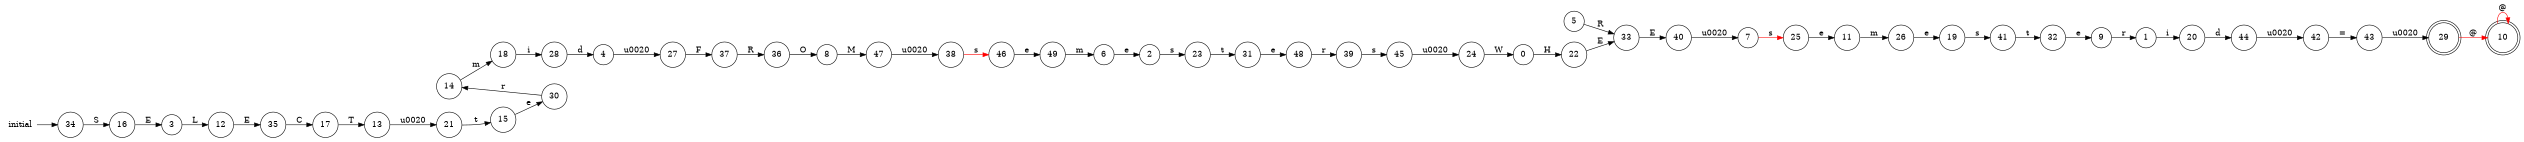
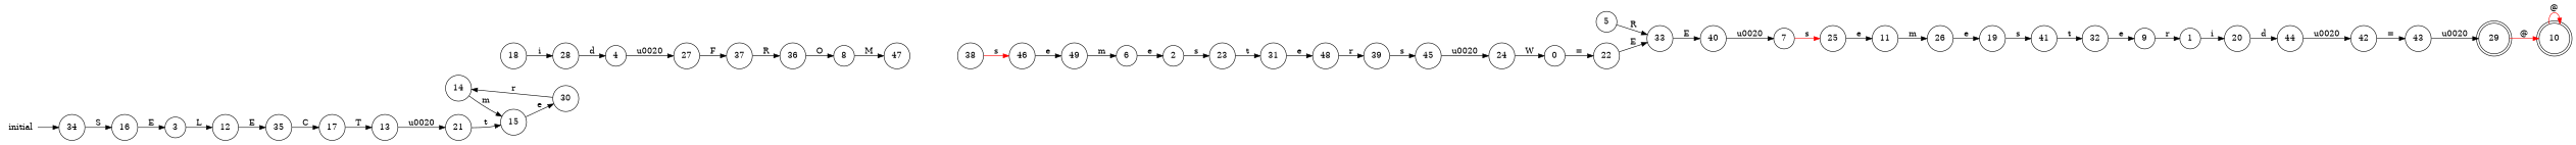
  digraph {
    rankdir=LR
    node [shape=circle]
    0
    22
    33
    5
    1
    20
    44
    42
    2
    23
    31
    48
    3
    12
    35
    17
    4
    27
    37
    36
    40
    7
    6
    25
    11
    26
    8
    47
    38
    46
    9
    10 [shape=doublecircle]
    19
    41
    13
    21
    15
    30
    14
    18
    28
    16
    32
    43
    39
    24
    29 [shape=doublecircle]
    45
    34
    initial [shape=plaintext]
    49
-   0 -> 22 [label=H]
+   0 -> 22 [label="="]
    22 -> 33 [label=E]
    33 -> 40 [label=E]
    5 -> 33 [label=R]
    1 -> 20 [label=i]
    20 -> 44 [label=d]
    44 -> 42 [label="\u0020"]
    42 -> 43 [label="="]
    2 -> 23 [label=s]
    23 -> 31 [label=t]
    31 -> 48 [label=e]
    48 -> 39 [label=r]
    3 -> 12 [label=L]
    12 -> 35 [label=E]
    35 -> 17 [label=C]
    17 -> 13 [label=T]
    4 -> 27 [label="\u0020"]
    27 -> 37 [label=F]
    37 -> 36 [label=R]
    36 -> 8 [label=O]
    40 -> 7 [label="\u0020"]
    7 -> 25 [color=red label=s]
    6 -> 2 [label=e]
    25 -> 11 [label=e]
    11 -> 26 [label=m]
    26 -> 19 [label=e]
    8 -> 47 [label=M]
-   47 -> 38 [label="\u0020"]
    38 -> 46 [color=red label=s]
    46 -> 49 [label=e]
    9 -> 1 [label=r]
    10 -> 10 [color=red label="@"]
    19 -> 41 [label=s]
    41 -> 32 [label=t]
    13 -> 21 [label="\u0020"]
    21 -> 15 [label=t]
    15 -> 30 [label=e]
    30 -> 14 [label=r]
-   14 -> 18 [label=m]
+   14 -> 15 [label=m]
    18 -> 28 [label=i]
    28 -> 4 [label=d]
    16 -> 3 [label=E]
    32 -> 9 [label=e]
    43 -> 29 [label="\u0020"]
    39 -> 45 [label=s]
    24 -> 0 [label=W]
    29 -> 10 [color=red label="@"]
    45 -> 24 [label="\u0020"]
    34 -> 16 [label=S]
    initial -> 34
    49 -> 6 [label=m]
  }
